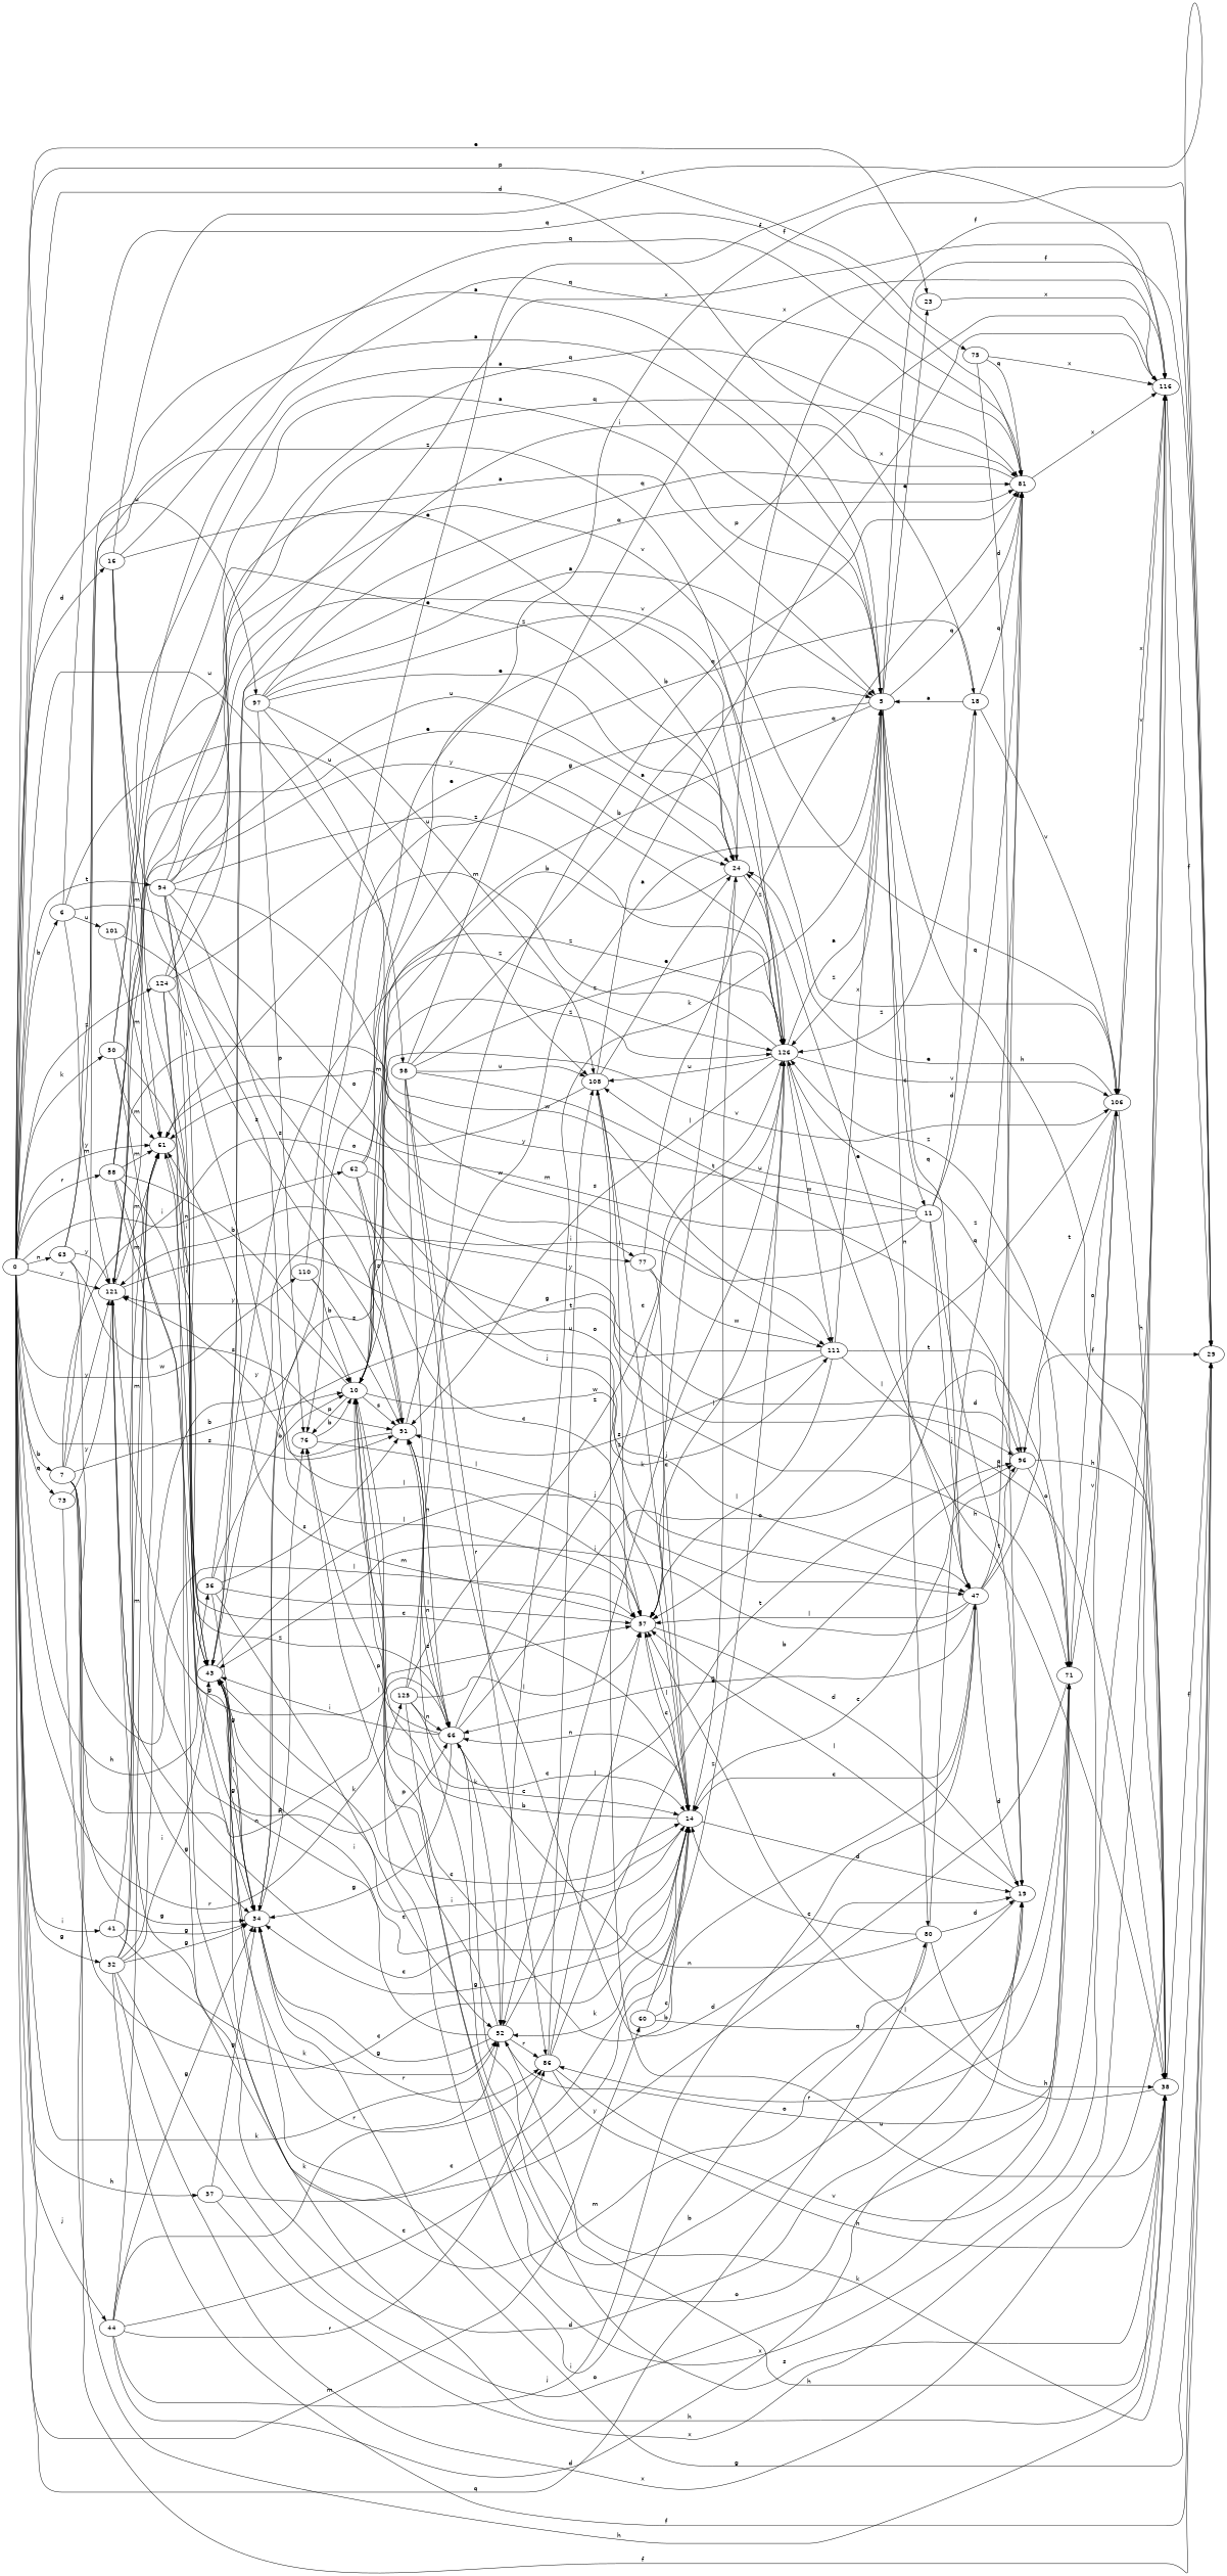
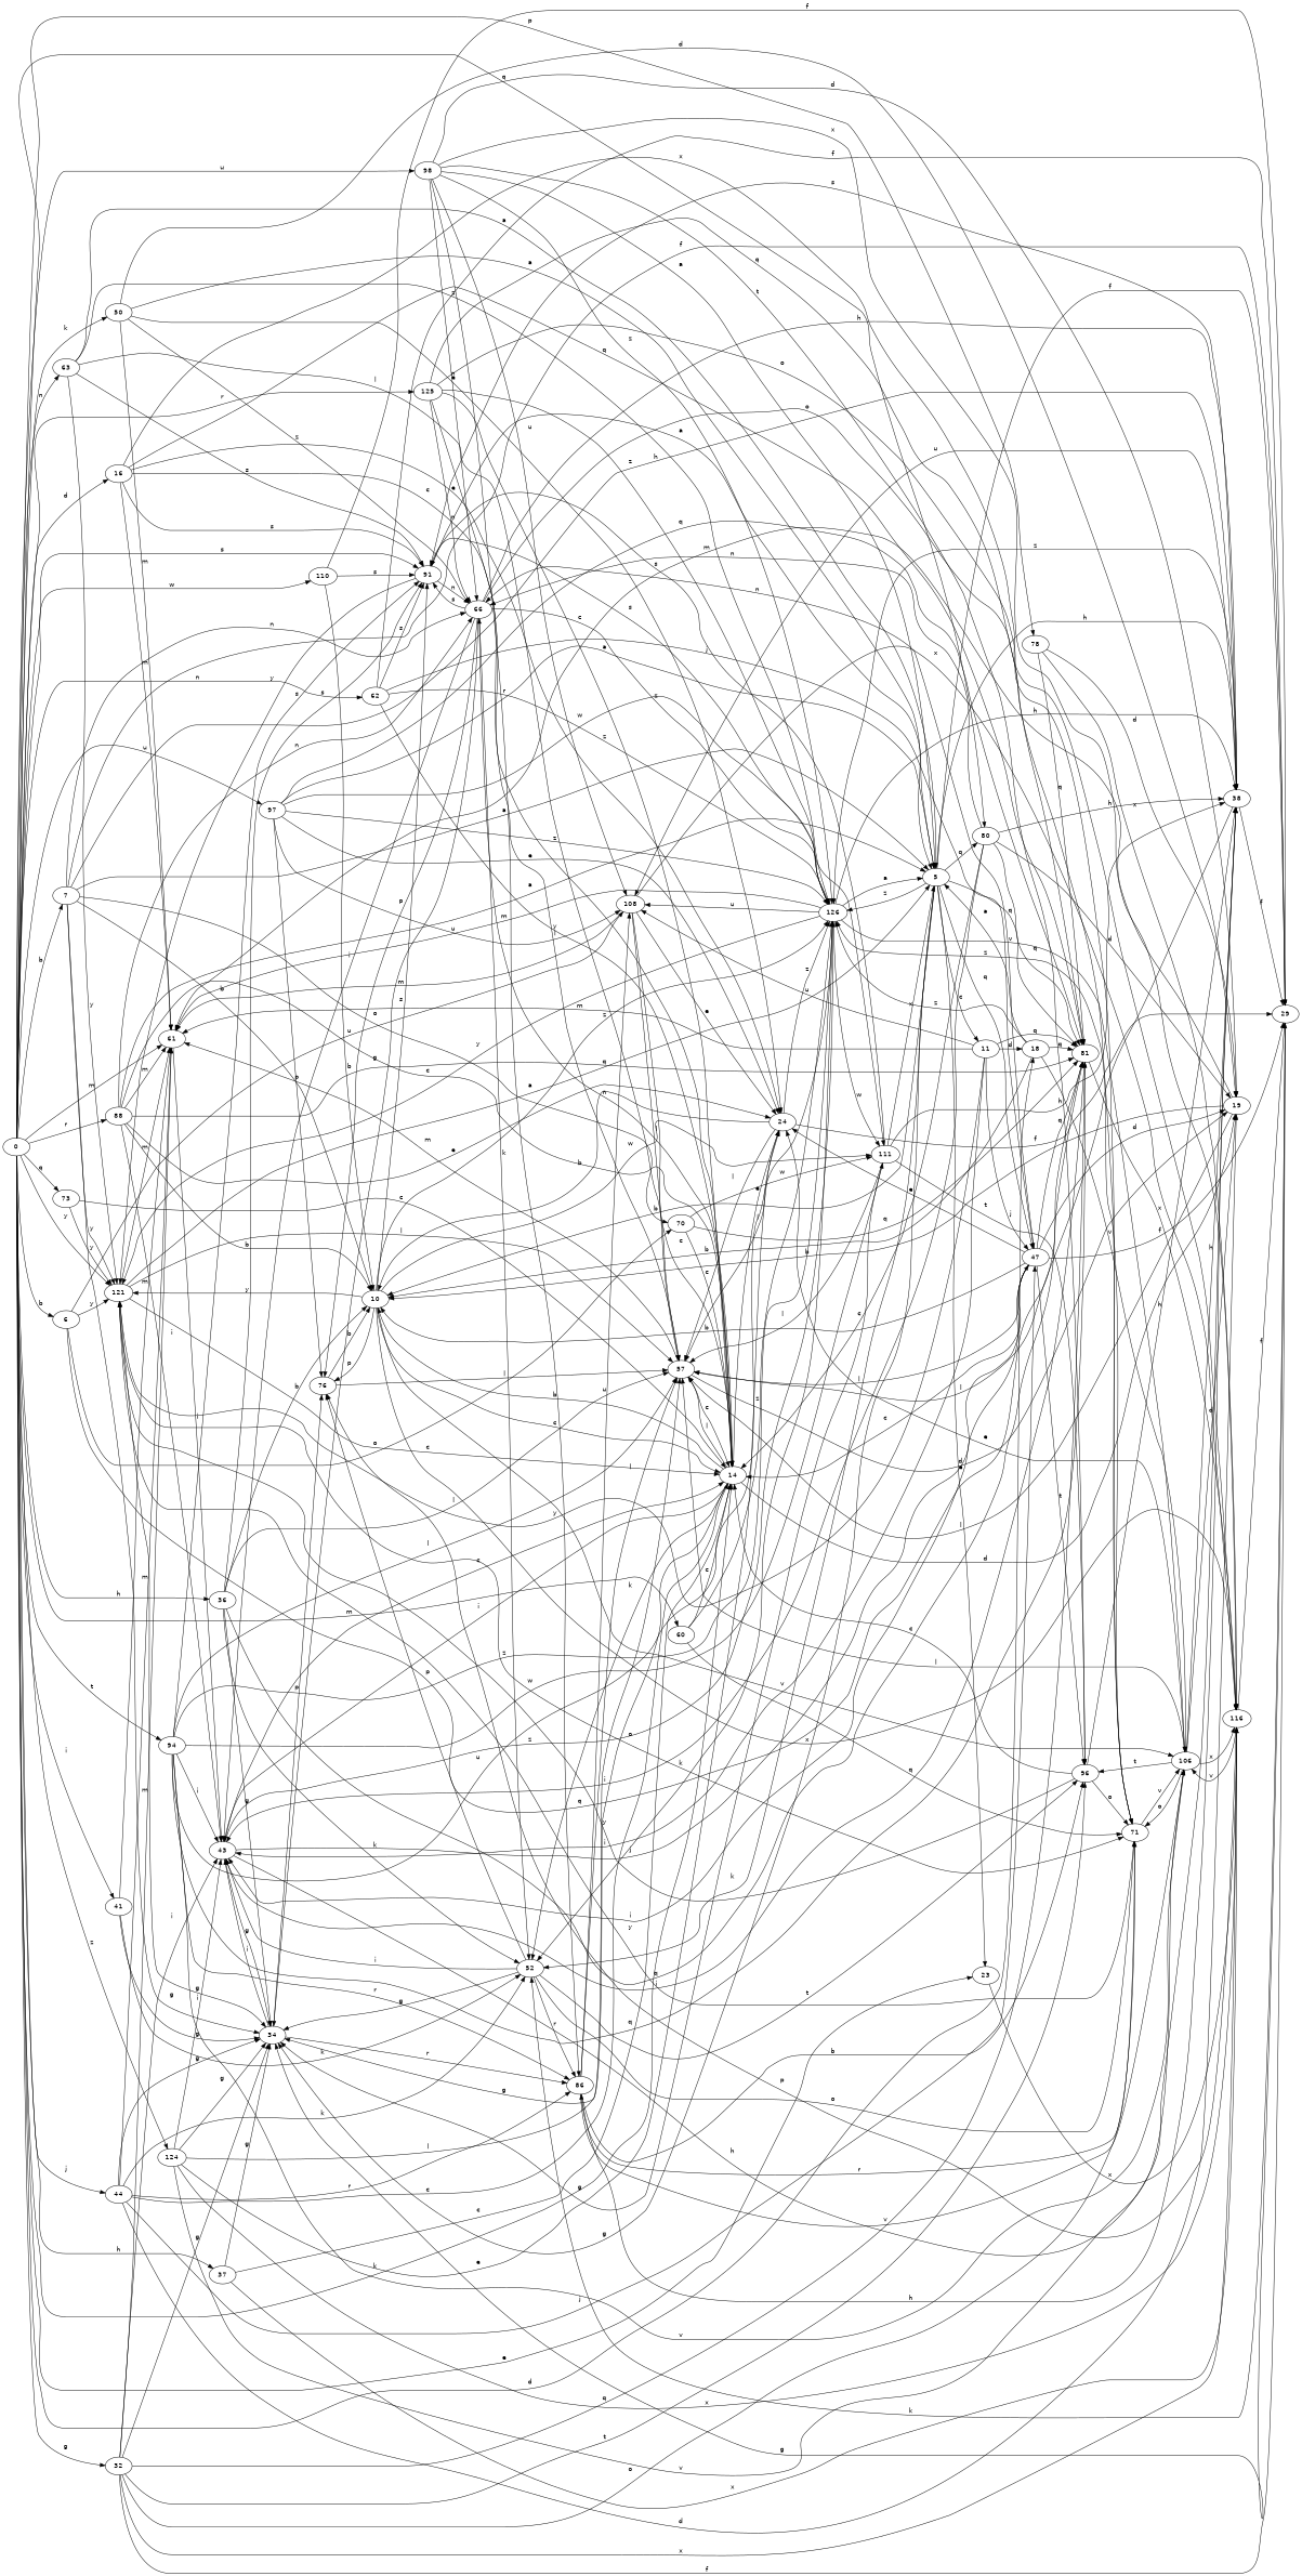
  strict digraph {
    fontname="DejaVu Sans"
    rankdir=LR
    node [fontname="DejaVu Sans"]
    edge [fontname="DejaVu Sans"]
    0
    6
    7
    16
    18
    23
    32
    36
    37
    41
    44
    50
    52
    60
    61
    62
    63
-   75
+   75 [label=78]
    n19 [label=73]
    80
    n21 [label=88]
    91
    94
    97
    98
    110
    121
    124
    125
    81
-   70 [label=77]
-   101
+   70
    n33 [label=108]
    5
    10
    29
    34
    38
    66
    14
    116
    24
    126
    106
    43
    71
    96
    57
    47
    19
    86
    76
    111
    11
    0 -> 6 [label=b]
    0 -> 7 [label=b]
    0 -> 16 [label=d]
    0 -> 18 [label=d]
    0 -> 23 [label=e]
    0 -> 32 [label=g]
    0 -> 36 [label=h]
    0 -> 37 [label=h]
    0 -> 41 [label=i]
    0 -> 44 [label=j]
    0 -> 50 [label=k]
-   0 -> 52 [label=k]
+   0 -> 14 [label=k]
    0 -> 60 [label=m]
    0 -> 61 [label=m]
    0 -> 62 [label=n]
    0 -> 63 [label=n]
    0 -> 75 [label=p]
    0 -> n19 [label=q]
    0 -> 80 [label=q]
    0 -> n21 [label=r]
    0 -> 91 [label=s]
    0 -> 94 [label=t]
    0 -> 97 [label=u]
    0 -> 98 [label=u]
    0 -> 110 [label=w]
    0 -> 121 [label=y]
    0 -> 124 [label=z]
    0 -> 125 [label=r]
    6 -> 121 [label=y]
    6 -> 81 [label=q]
    6 -> 70 [label=o]
-   6 -> 101 [label=u]
    6 -> n33 [label=u]
    7 -> 121 [label=y]
    7 -> 70 [label=o]
    7 -> 5 [label=a]
    7 -> 10 [label=b]
    7 -> 29 [label=f]
    7 -> 34 [label=g]
    7 -> 38 [label=h]
    7 -> 66 [label=n]
    16 -> 61 [label=m]
    16 -> 91 [label=s]
    16 -> 81 [label=q]
    16 -> 14 [label=c]
    16 -> 116 [label=x]
    16 -> 24 [label=e]
    18 -> 81 [label=q]
    18 -> 5 [label=a]
    18 -> 10 [label=b]
    18 -> 126 [label=z]
    18 -> 106 [label=v]
    23 -> 116 [label=x]
    32 -> 61 [label=m]
    32 -> 81 [label=q]
    32 -> 29 [label=f]
    32 -> 34 [label=g]
    32 -> 116 [label=x]
    32 -> 43 [label=i]
    32 -> 71 [label=o]
    32 -> 96 [label=t]
    36 -> 52 [label=k]
    36 -> 91 [label=s]
    36 -> 81 [label=q]
    36 -> 10 [label=b]
    36 -> 34 [label=g]
    36 -> 57 [label=l]
    37 -> 34 [label=g]
    37 -> 14 [label=c]
    37 -> 116 [label=x]
    41 -> 52 [label=k]
    41 -> 61 [label=m]
    41 -> 34 [label=g]
    44 -> 52 [label=k]
    44 -> 61 [label=m]
    44 -> 34 [label=g]
    44 -> 14 [label=c]
    44 -> 47 [label=j]
    44 -> 19 [label=d]
    44 -> 86 [label=r]
    50 -> 61 [label=m]
    50 -> 5 [label=a]
    50 -> 66 [label=z]
    50 -> 24 [label=e]
    50 -> 19 [label=d]
    52 -> 34 [label=g]
    52 -> 43 [label=i]
    52 -> 71 [label=o]
    52 -> 96 [label=t]
    52 -> 86 [label=r]
    52 -> 76 [label=p]
    60 -> 14 [label=c]
    60 -> 126 [label=z]
    60 -> 71 [label=q]
    61 -> 43 [label=i]
    62 -> 91 [label=s]
    62 -> 29 [label=f]
-   62 -> 14 [label=c]
+   62 -> 14 [label=y]
    62 -> 126 [label=z]
    62 -> 47 [label=j]
    63 -> 91 [label=s]
    63 -> 121 [label=y]
    63 -> 5 [label=a]
    63 -> 126 [label=z]
    63 -> 57 [label=l]
    75 -> 81 [label=q]
    75 -> 116 [label=x]
    75 -> 19 [label=d]
    n19 -> 121 [label=y]
    n19 -> 14 [label=c]
    80 -> 81 [label=q]
    80 -> 38 [label=h]
    80 -> 66 [label=n]
    80 -> 14 [label=c]
    80 -> 43 [label=i]
    80 -> 19 [label=d]
    n21 -> 61 [label=m]
    n21 -> 81 [label=q]
    n21 -> 5 [label=a]
    n21 -> 10 [label=b]
    n21 -> 66 [label=n]
    n21 -> 14 [label=c]
    n21 -> 24 [label=e]
    n21 -> 43 [label=i]
    91 -> 121 [label=y]
    91 -> 5 [label=a]
    91 -> 66 [label=n]
    94 -> 91 [label=s]
    94 -> 81 [label=q]
    94 -> 24 [label=u]
    94 -> 126 [label=z]
    94 -> 106 [label=v]
    94 -> 43 [label=i]
    94 -> 57 [label=l]
    94 -> 86 [label=r]
    94 -> 111 [label=w]
    97 -> 81 [label=q]
    97 -> n33 [label=u]
    97 -> 5 [label=a]
    97 -> 24 [label=e]
    97 -> 126 [label=z]
    97 -> 76 [label=p]
    97 -> 111 [label=w]
    98 -> n33 [label=u]
    98 -> 5 [label=a]
    98 -> 66 [label=n]
    98 -> 116 [label=x]
    98 -> 126 [label=z]
    98 -> 96 [label=t]
    98 -> 19 [label=d]
    98 -> 86 [label=r]
    110 -> 91 [label=s]
    110 -> 10 [label=b]
    110 -> 29 [label=f]
    121 -> 61 [label=m]
    121 -> 5 [label=a]
    121 -> 34 [label=g]
    121 -> 14 [label=c]
    121 -> 71 [label=o]
    121 -> 57 [label=l]
    124 -> 34 [label=g]
    124 -> 116 [label=x]
    124 -> 24 [label=e]
    124 -> 106 [label=v]
    124 -> 43 [label=i]
    124 -> 57 [label=l]
    125 -> 81 [label=q]
    125 -> 66 [label=n]
    125 -> 14 [label=c]
    125 -> 126 [label=z]
    125 -> 71 [label=o]
    125 -> 57 [label=l]
    81 -> 116 [label=x]
    81 -> 43 [label=i]
    70 -> 81 [label=q]
    70 -> 14 [label=c]
    70 -> 111 [label=w]
-   101 -> 61 [label=m]
-   101 -> 47 [label=j]
    n33 -> 61 [label=m]
    n33 -> 14 [label=c]
    n33 -> 116 [label=x]
    n33 -> 24 [label=e]
    n33 -> 57 [label=l]
    5 -> 23 [label=e]
    5 -> 52 [label=k]
-   5 -> 80 [label=n]
+   5 -> 80 [label=q]
    5 -> 81 [label=q]
    5 -> 10 [label=b]
    5 -> 29 [label=f]
    5 -> 34 [label=g]
    5 -> 38 [label=h]
    5 -> 126 [label=z]
    5 -> 47 [label=q]
    5 -> 11 [label=c]
    10 -> 91 [label=s]
    10 -> 121 [label=y]
    10 -> 14 [label=c]
    10 -> 116 [label=x]
    10 -> 126 [label=z]
    10 -> 106 [label=v]
    10 -> 76 [label=p]
    10 -> 111 [label=w]
    29 -> 52 [label=k]
    29 -> 34 [label=g]
    34 -> 43 [label=i]
    34 -> 86 [label=r]
    34 -> 76 [label=p]
    38 -> 91 [label=s]
    38 -> n33 [label=u]
    38 -> 29 [label=f]
    38 -> 126 [label=z]
    38 -> 57 [label=l]
    66 -> 52 [label=k]
    66 -> 91 [label=s]
    66 -> 34 [label=g]
    66 -> 38 [label=h]
    66 -> 126 [label=z]
    66 -> 43 [label=i]
    66 -> 71 [label=o]
    66 -> 76 [label=p]
    14 -> 52 [label=k]
    14 -> 10 [label=b]
    14 -> 34 [label=g]
    14 -> 66 [label=n]
    14 -> 24 [label=e]
    14 -> 43 [label=i]
    14 -> 57 [label=l]
    14 -> 19 [label=d]
    116 -> 29 [label=f]
    116 -> 106 [label=v]
    116 -> 76 [label=p]
    24 -> 10 [label=b]
    24 -> 29 [label=f]
    24 -> 126 [label=z]
    24 -> 57 [label=l]
    126 -> 52 [label=k]
    126 -> 61 [label=m]
    126 -> 91 [label=s]
    126 -> 121 [label=y]
    126 -> n33 [label=u]
    126 -> 5 [label=a]
    126 -> 38 [label=h]
    126 -> 106 [label=v]
    126 -> 57 [label=l]
    126 -> 111 [label=w]
    106 -> 38 [label=h]
    106 -> 116 [label=x]
    106 -> 24 [label=e]
    106 -> 71 [label=o]
    106 -> 96 [label=t]
    106 -> 57 [label=l]
    43 -> 34 [label=g]
    43 -> 38 [label=h]
    43 -> 14 [label=c]
    43 -> 126 [label=z]
    43 -> 47 [label=j]
    71 -> 121 [label=y]
    71 -> 126 [label=z]
    71 -> 106 [label=v]
    71 -> 86 [label=r]
    96 -> 121 [label=y]
    96 -> 38 [label=h]
    96 -> 14 [label=c]
    96 -> 71 [label=o]
    57 -> 61 [label=m]
    57 -> 14 [label=c]
    57 -> 19 [label=d]
    47 -> 81 [label=q]
    47 -> 10 [label=b]
    47 -> 29 [label=f]
    47 -> 66 [label=n]
    47 -> 14 [label=c]
    47 -> 24 [label=e]
    47 -> 43 [label=i]
    47 -> 96 [label=t]
    47 -> 57 [label=l]
    47 -> 19 [label=d]
    19 -> 61 [label=m]
    19 -> 10 [label=b]
    19 -> 57 [label=l]
    86 -> n33 [label=u]
    86 -> 38 [label=h]
    86 -> 106 [label=v]
    86 -> 96 [label=b]
    86 -> 57 [label=l]
    76 -> 10 [label=b]
    76 -> 57 [label=l]
    111 -> 91 [label=s]
    111 -> 5 [label=x]
    111 -> 34 [label=g]
    111 -> 38 [label=h]
    111 -> 96 [label=t]
    111 -> 57 [label=l]
    11 -> 18 [label=d]
    11 -> 61 [label=m]
    11 -> 121 [label=y]
    11 -> 81 [label=q]
    11 -> n33 [label=u]
    11 -> 43 [label=i]
    11 -> 47 [label=j]
-   11 -> 19 [label=d]
+   106 -> 19 [label=d]
  }
